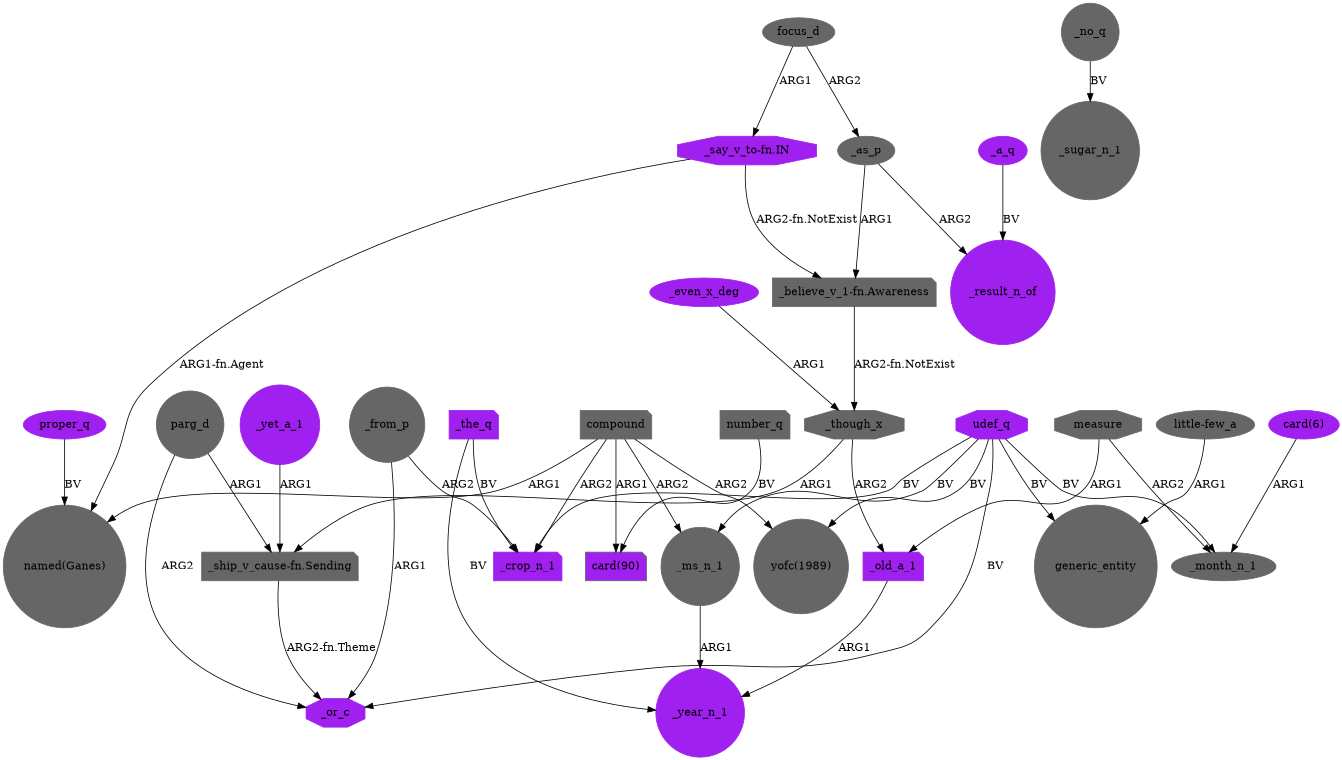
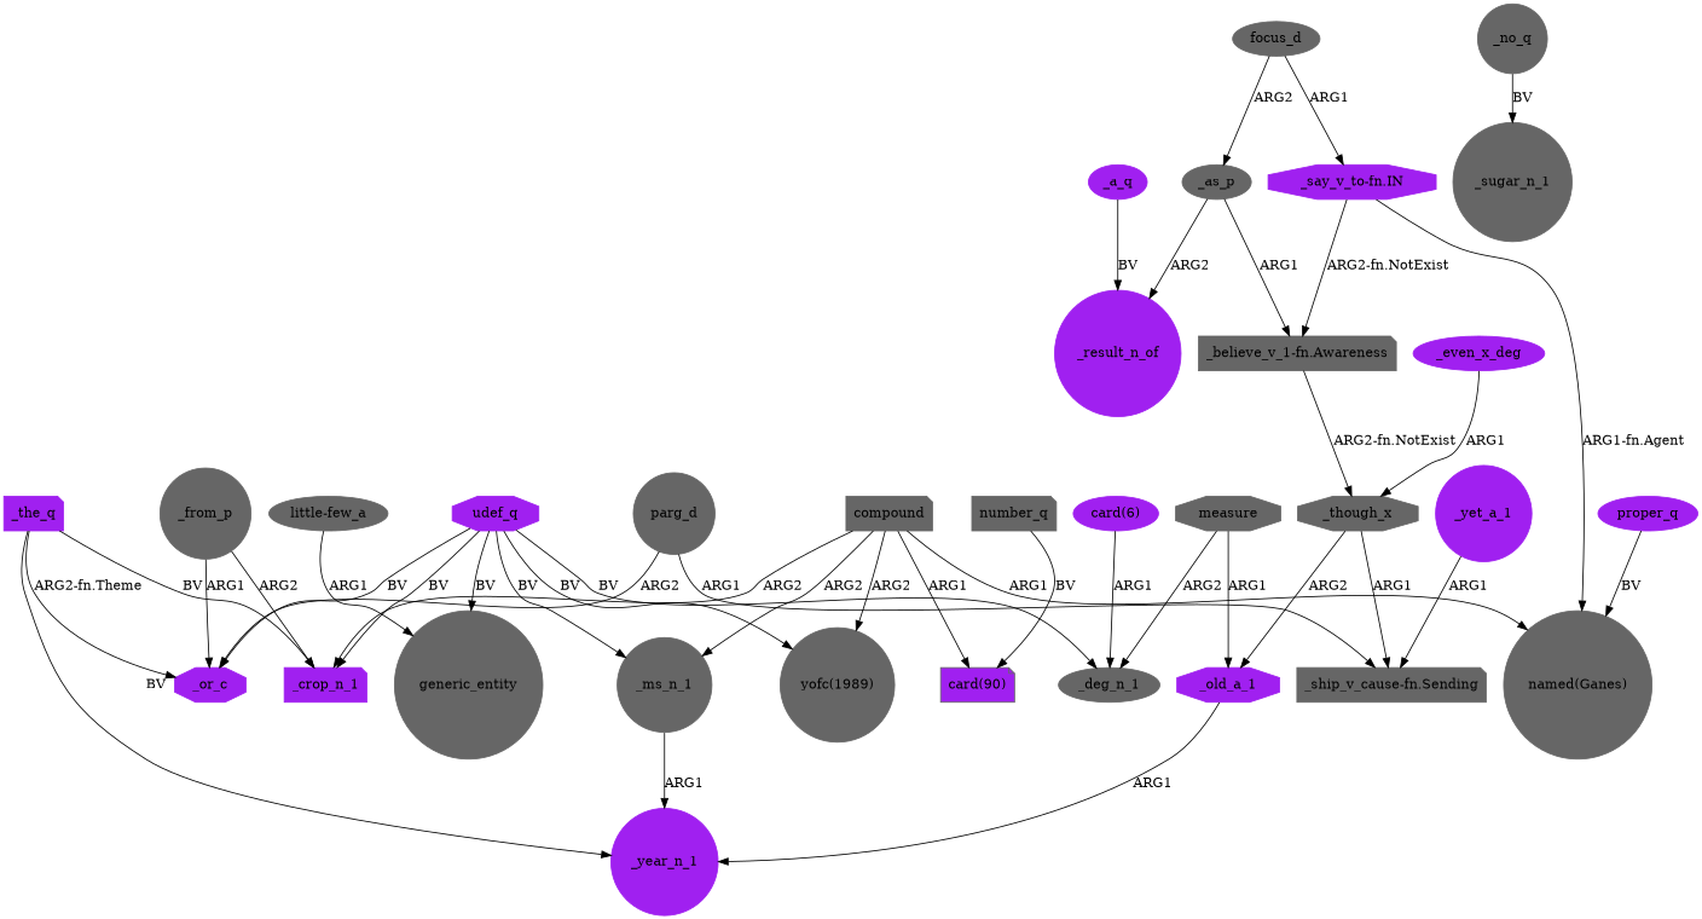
  digraph {
    node [color=gray40 shape=circle style=filled]
    compound [shape=note]
    "named(Ganes)"
    _crop_n_1 [color=purple shape=note]
    "card(90)" [fillcolor=purple shape=note]
    _ms_n_1
    "yofc(1989)"
    _year_n_1 [color=purple]
    _the_q [color=purple shape=note]
    udef_q [color=purple shape=octagon]
    generic_entity
    _or_c [color=purple shape=octagon]
-   _month_n_1 [shape=ellipse]
+   _month_n_1 [shape=ellipse label=_deg_n_1]
    focus_d [shape=ellipse]
    _as_p [shape=ellipse]
    "_say_v_to-fn.IN" [color=purple shape=octagon]
    _result_n_of [color=purple]
    "_believe_v_1-fn.Awareness" [shape=note]
    _though_x [shape=octagon]
    _even_x_deg [color=purple shape=ellipse]
    "_ship_v_cause-fn.Sending" [shape=note]
-   _old_a_1 [color=purple shape=note]
+   _old_a_1 [color=purple shape=octagon]
    _a_q [color=purple shape=ellipse]
    parg_d
    number_q [shape=note]
    _yet_a_1 [color=purple]
    measure [shape=octagon]
    _from_p
    proper_q [color=purple shape=ellipse]
    "card(6)" [color=purple shape=ellipse]
    _no_q
    _sugar_n_1
    "little-few_a" [shape=ellipse]
    compound -> "named(Ganes)" [label=ARG1]
    compound -> _crop_n_1 [label=ARG2]
    compound -> "card(90)" [label=ARG1]
    compound -> _ms_n_1 [label=ARG2]
    compound -> "yofc(1989)" [label=ARG2]
    _ms_n_1 -> _year_n_1 [label=ARG1]
    _the_q -> _crop_n_1 [label=BV]
    _the_q -> _year_n_1 [label=BV]
    udef_q -> _crop_n_1 [label=BV]
    udef_q -> _ms_n_1 [label=BV]
    udef_q -> "yofc(1989)" [label=BV]
    udef_q -> generic_entity [label=BV]
    udef_q -> _or_c [label=BV]
    udef_q -> _month_n_1 [label=BV]
    focus_d -> _as_p [label=ARG2]
    focus_d -> "_say_v_to-fn.IN" [label=ARG1]
    _as_p -> _result_n_of [label=ARG2]
    _as_p -> "_believe_v_1-fn.Awareness" [label=ARG1]
    "_say_v_to-fn.IN" -> "named(Ganes)" [label="ARG1-fn.Agent"]
    "_say_v_to-fn.IN" -> "_believe_v_1-fn.Awareness" [label="ARG2-fn.NotExist"]
    "_believe_v_1-fn.Awareness" -> _though_x [label="ARG2-fn.NotExist"]
    _though_x -> "_ship_v_cause-fn.Sending" [label=ARG1]
    _though_x -> _old_a_1 [label=ARG2]
    _even_x_deg -> _though_x [label=ARG1]
-   "_ship_v_cause-fn.Sending" -> _or_c [label="ARG2-fn.Theme"]
+   _the_q -> _or_c [label="ARG2-fn.Theme"]
    _old_a_1 -> _year_n_1 [label=ARG1]
    _a_q -> _result_n_of [label=BV]
    parg_d -> _or_c [label=ARG2]
    parg_d -> "_ship_v_cause-fn.Sending" [label=ARG1]
    number_q -> "card(90)" [label=BV]
    _yet_a_1 -> "_ship_v_cause-fn.Sending" [label=ARG1]
    measure -> _month_n_1 [label=ARG2]
    measure -> _old_a_1 [label=ARG1]
    _from_p -> _crop_n_1 [label=ARG2]
    _from_p -> _or_c [label=ARG1]
    proper_q -> "named(Ganes)" [label=BV]
    "card(6)" -> _month_n_1 [label=ARG1]
    _no_q -> _sugar_n_1 [label=BV]
    "little-few_a" -> generic_entity [label=ARG1]
  }
